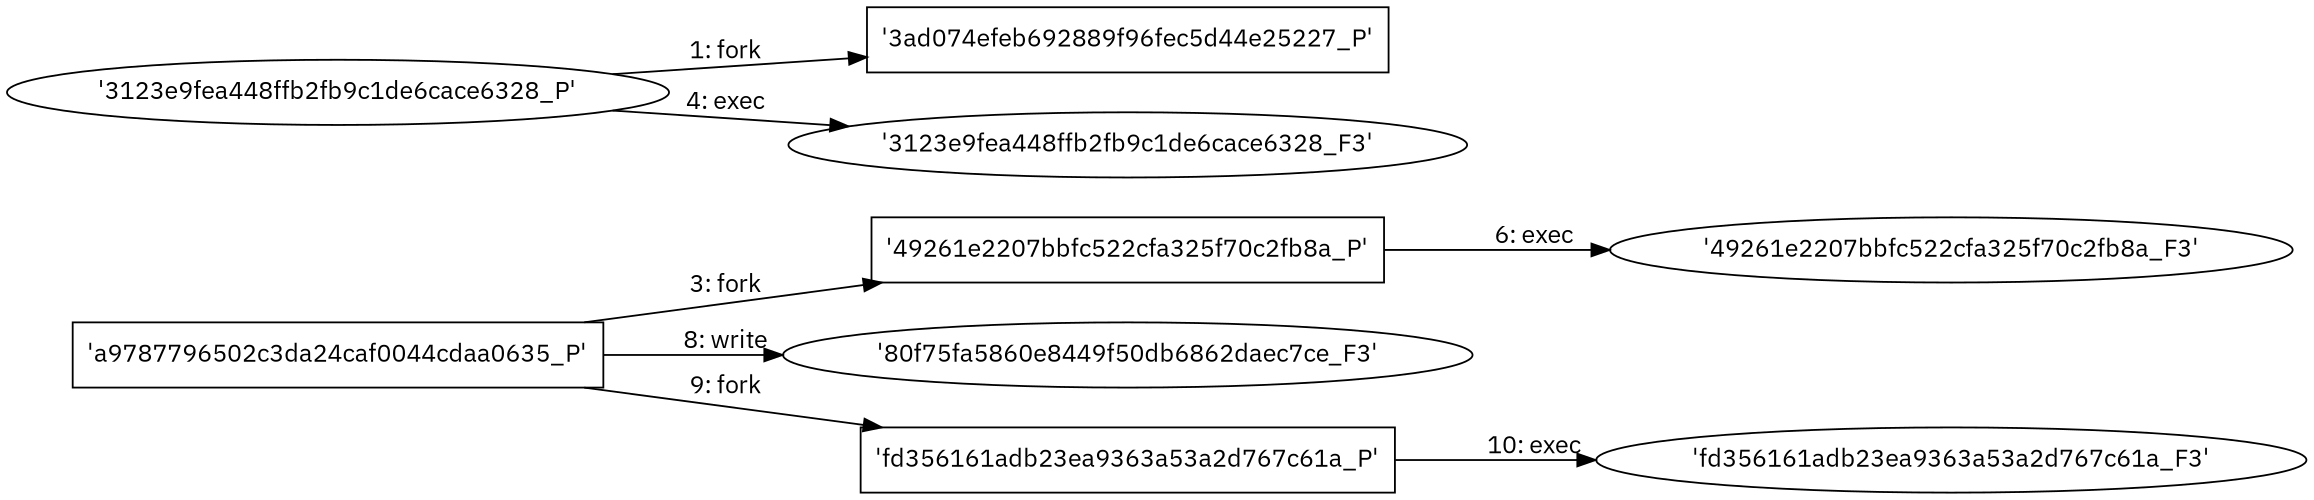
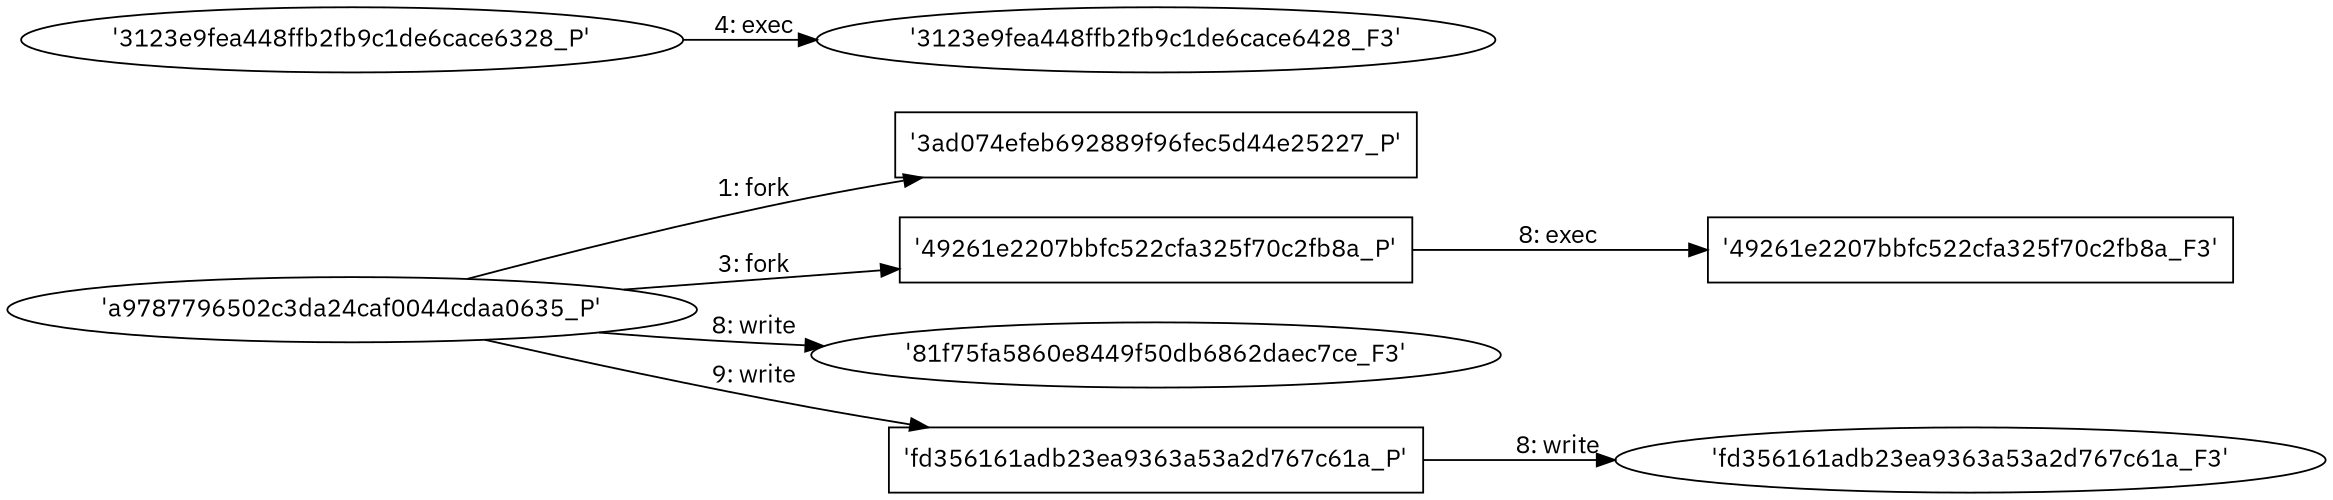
  digraph {
    engine=neato
    fixedsize=false
    fontname="IBM Plex Sans"
    fontsize=10
    nodesep=0.3
    rankdir=LR
    ranksep=0
    splines=true
    node [fontname="IBM Plex Sans" node_type=Process shape=ellipse]
    edge [fontname="IBM Plex Sans"]
-   "'a9787796502c3da24caf0044cdaa0635_P'" [shape=box]
+   "'a9787796502c3da24caf0044cdaa0635_P'"
    "'3ad074efeb692889f96fec5d44e25227_P'" [shape=box]
    "'49261e2207bbfc522cfa325f70c2fb8a_P'" [shape=box]
-   "'81f75fa5860e8449f50db6862daec7ce_F3'" [node_type=file label="'80f75fa5860e8449f50db6862daec7ce_F3'"]
+   "'81f75fa5860e8449f50db6862daec7ce_F3'" [node_type=file]
    "'fd356161adb23ea9363a53a2d767c61a_P'" [shape=box]
    "'3123e9fea448ffb2fb9c1de6cace6328_P'"
-   "'3123e9fea448ffb2fb9c1de6cace6328_F3'" [node_type=File]
-   "'49261e2207bbfc522cfa325f70c2fb8a_F3'" [node_type=File]
+   "'3123e9fea448ffb2fb9c1de6cace6328_F3'" [node_type=File label="'3123e9fea448ffb2fb9c1de6cace6428_F3'"]
+   "'49261e2207bbfc522cfa325f70c2fb8a_F3'" [node_type=File shape=box]
    "'fd356161adb23ea9363a53a2d767c61a_F3'" [node_type=File]
-   "'3123e9fea448ffb2fb9c1de6cace6328_P'" -> "'3ad074efeb692889f96fec5d44e25227_P'" [label="1: fork"]
+   "'a9787796502c3da24caf0044cdaa0635_P'" -> "'3ad074efeb692889f96fec5d44e25227_P'" [label="1: fork"]
    "'a9787796502c3da24caf0044cdaa0635_P'" -> "'49261e2207bbfc522cfa325f70c2fb8a_P'" [label="3: fork"]
    "'a9787796502c3da24caf0044cdaa0635_P'" -> "'81f75fa5860e8449f50db6862daec7ce_F3'" [label="8: write"]
-   "'a9787796502c3da24caf0044cdaa0635_P'" -> "'fd356161adb23ea9363a53a2d767c61a_P'" [label="9: fork"]
-   "'49261e2207bbfc522cfa325f70c2fb8a_P'" -> "'49261e2207bbfc522cfa325f70c2fb8a_F3'" [label="6: exec"]
-   "'fd356161adb23ea9363a53a2d767c61a_P'" -> "'fd356161adb23ea9363a53a2d767c61a_F3'" [label="10: exec"]
+   "'a9787796502c3da24caf0044cdaa0635_P'" -> "'fd356161adb23ea9363a53a2d767c61a_P'" [label="9: write"]
+   "'49261e2207bbfc522cfa325f70c2fb8a_P'" -> "'49261e2207bbfc522cfa325f70c2fb8a_F3'" [label="8: exec"]
+   "'fd356161adb23ea9363a53a2d767c61a_P'" -> "'fd356161adb23ea9363a53a2d767c61a_F3'" [label="8: write"]
    "'3123e9fea448ffb2fb9c1de6cace6328_P'" -> "'3123e9fea448ffb2fb9c1de6cace6328_F3'" [label="4: exec"]
  }
